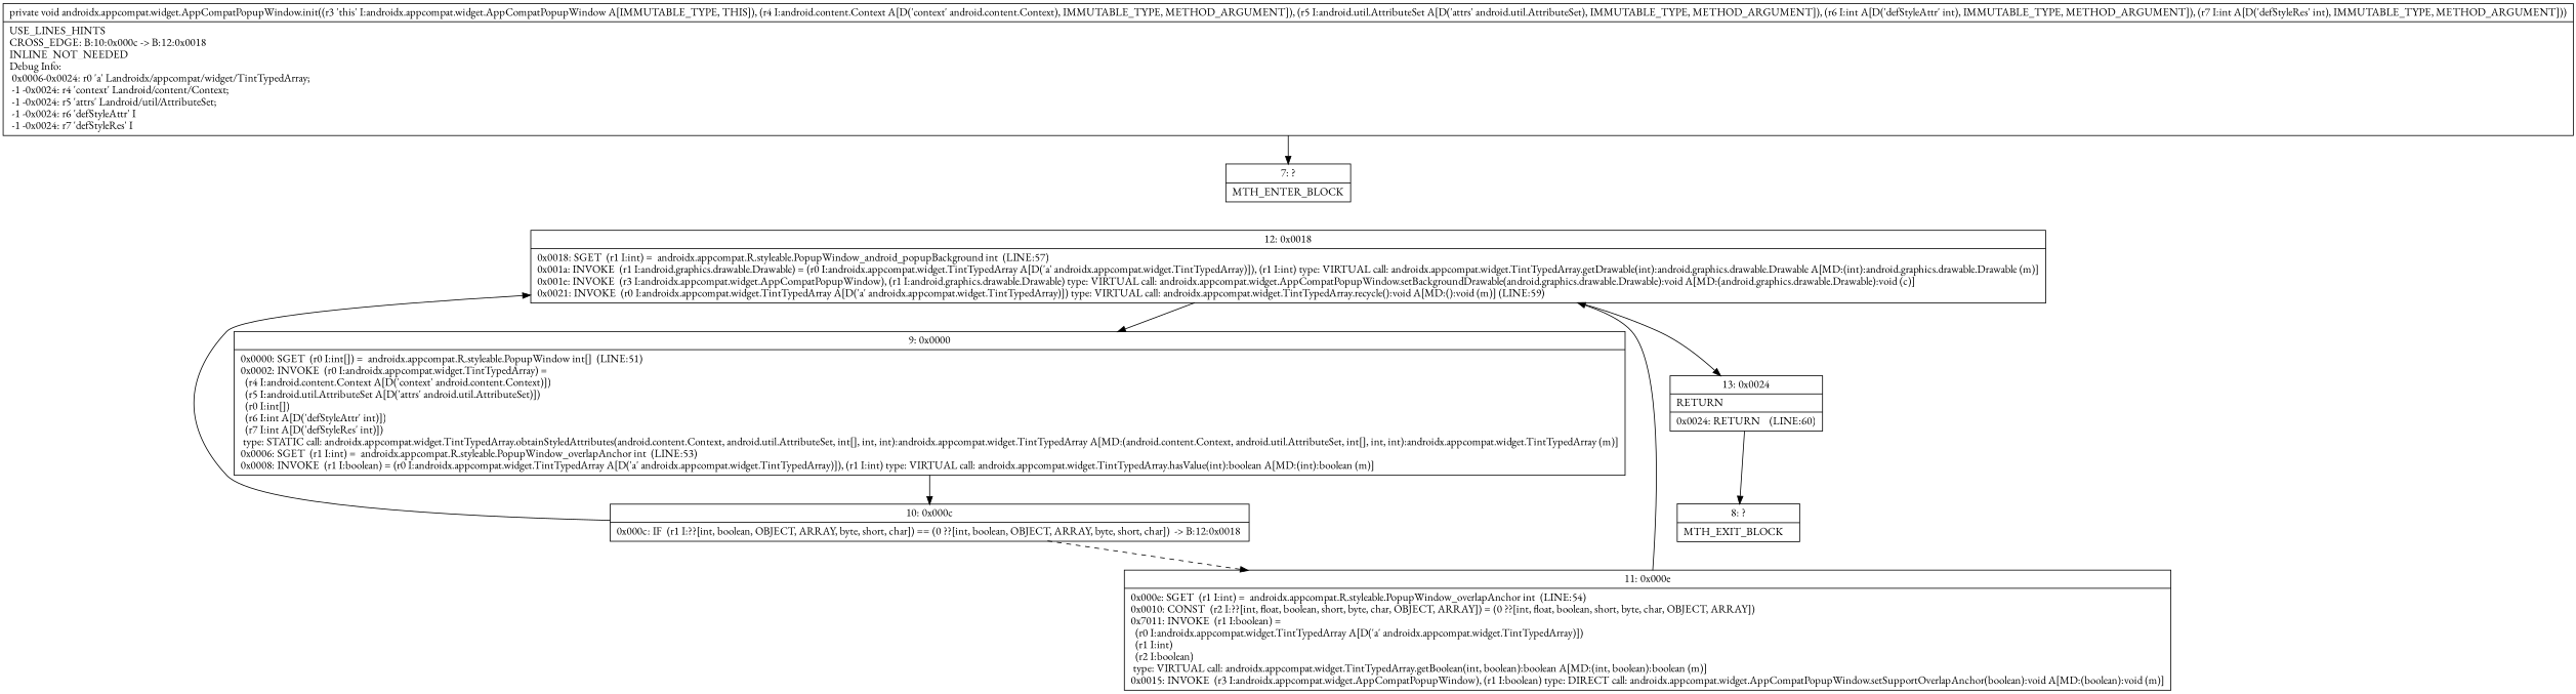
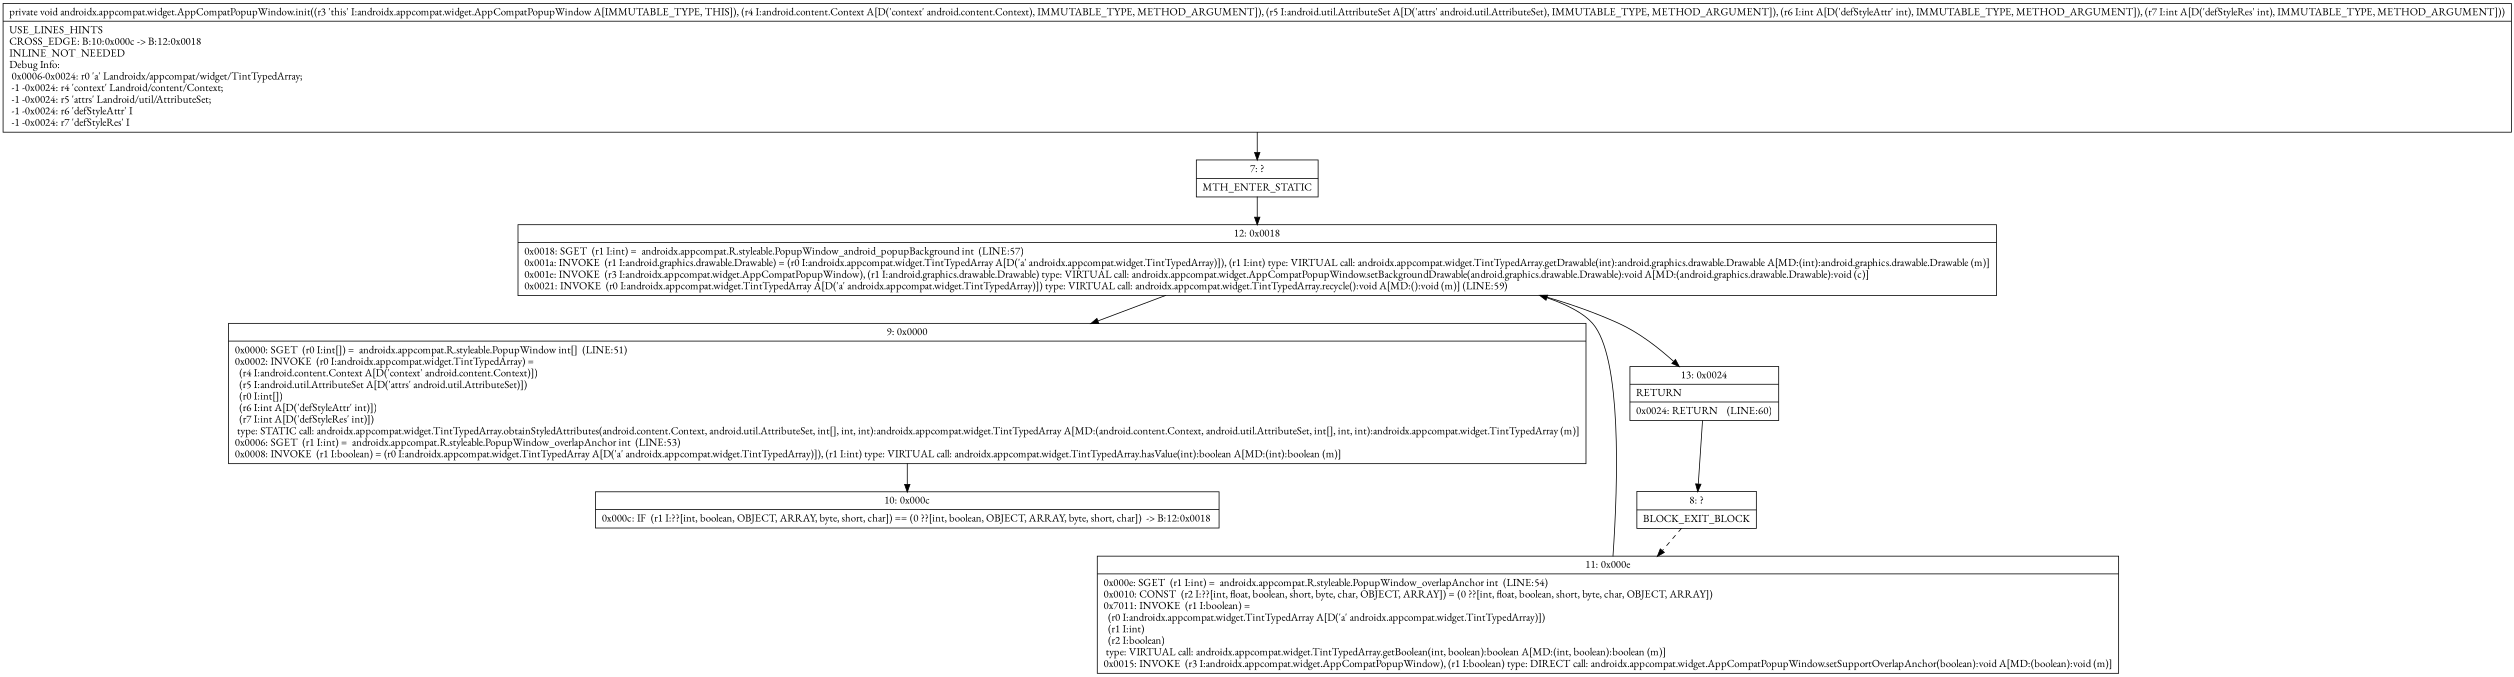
  digraph {
    fontname="EB Garamond"
    node [fontname="EB Garamond" shape=record]
    edge [fontname="EB Garamond"]
-   n1 [label="{7\:\ ?|MTH_ENTER_BLOCK\l}"]
+   n1 [label="{7\:\ ?|MTH_ENTER_STATIC\l}"]
    n2 [label="{9\:\ 0x0000|0x0000: SGET  (r0 I:int[]) =  androidx.appcompat.R.styleable.PopupWindow int[]  (LINE:51)\l0x0002: INVOKE  (r0 I:androidx.appcompat.widget.TintTypedArray) = \l  (r4 I:android.content.Context A[D('context' android.content.Context)])\l  (r5 I:android.util.AttributeSet A[D('attrs' android.util.AttributeSet)])\l  (r0 I:int[])\l  (r6 I:int A[D('defStyleAttr' int)])\l  (r7 I:int A[D('defStyleRes' int)])\l type: STATIC call: androidx.appcompat.widget.TintTypedArray.obtainStyledAttributes(android.content.Context, android.util.AttributeSet, int[], int, int):androidx.appcompat.widget.TintTypedArray A[MD:(android.content.Context, android.util.AttributeSet, int[], int, int):androidx.appcompat.widget.TintTypedArray (m)]\l0x0006: SGET  (r1 I:int) =  androidx.appcompat.R.styleable.PopupWindow_overlapAnchor int  (LINE:53)\l0x0008: INVOKE  (r1 I:boolean) = (r0 I:androidx.appcompat.widget.TintTypedArray A[D('a' androidx.appcompat.widget.TintTypedArray)]), (r1 I:int) type: VIRTUAL call: androidx.appcompat.widget.TintTypedArray.hasValue(int):boolean A[MD:(int):boolean (m)]\l}"]
    n3 [label="{10\:\ 0x000c|0x000c: IF  (r1 I:??[int, boolean, OBJECT, ARRAY, byte, short, char]) == (0 ??[int, boolean, OBJECT, ARRAY, byte, short, char])  \-\> B:12:0x0018 \l}"]
    n4 [label="{11\:\ 0x000e|0x000e: SGET  (r1 I:int) =  androidx.appcompat.R.styleable.PopupWindow_overlapAnchor int  (LINE:54)\l0x0010: CONST  (r2 I:??[int, float, boolean, short, byte, char, OBJECT, ARRAY]) = (0 ??[int, float, boolean, short, byte, char, OBJECT, ARRAY]) \l0x7011: INVOKE  (r1 I:boolean) = \l  (r0 I:androidx.appcompat.widget.TintTypedArray A[D('a' androidx.appcompat.widget.TintTypedArray)])\l  (r1 I:int)\l  (r2 I:boolean)\l type: VIRTUAL call: androidx.appcompat.widget.TintTypedArray.getBoolean(int, boolean):boolean A[MD:(int, boolean):boolean (m)]\l0x0015: INVOKE  (r3 I:androidx.appcompat.widget.AppCompatPopupWindow), (r1 I:boolean) type: DIRECT call: androidx.appcompat.widget.AppCompatPopupWindow.setSupportOverlapAnchor(boolean):void A[MD:(boolean):void (m)]\l}"]
    n5 [label="{12\:\ 0x0018|0x0018: SGET  (r1 I:int) =  androidx.appcompat.R.styleable.PopupWindow_android_popupBackground int  (LINE:57)\l0x001a: INVOKE  (r1 I:android.graphics.drawable.Drawable) = (r0 I:androidx.appcompat.widget.TintTypedArray A[D('a' androidx.appcompat.widget.TintTypedArray)]), (r1 I:int) type: VIRTUAL call: androidx.appcompat.widget.TintTypedArray.getDrawable(int):android.graphics.drawable.Drawable A[MD:(int):android.graphics.drawable.Drawable (m)]\l0x001e: INVOKE  (r3 I:androidx.appcompat.widget.AppCompatPopupWindow), (r1 I:android.graphics.drawable.Drawable) type: VIRTUAL call: androidx.appcompat.widget.AppCompatPopupWindow.setBackgroundDrawable(android.graphics.drawable.Drawable):void A[MD:(android.graphics.drawable.Drawable):void (c)]\l0x0021: INVOKE  (r0 I:androidx.appcompat.widget.TintTypedArray A[D('a' androidx.appcompat.widget.TintTypedArray)]) type: VIRTUAL call: androidx.appcompat.widget.TintTypedArray.recycle():void A[MD:():void (m)] (LINE:59)\l}"]
    n6 [label="{13\:\ 0x0024|RETURN\l|0x0024: RETURN    (LINE:60)\l}"]
-   n7 [label="{8\:\ ?|MTH_EXIT_BLOCK\l}"]
+   n7 [label="{8\:\ ?|BLOCK_EXIT_BLOCK\l}"]
    n8 [label="{private void androidx.appcompat.widget.AppCompatPopupWindow.init((r3 'this' I:androidx.appcompat.widget.AppCompatPopupWindow A[IMMUTABLE_TYPE, THIS]), (r4 I:android.content.Context A[D('context' android.content.Context), IMMUTABLE_TYPE, METHOD_ARGUMENT]), (r5 I:android.util.AttributeSet A[D('attrs' android.util.AttributeSet), IMMUTABLE_TYPE, METHOD_ARGUMENT]), (r6 I:int A[D('defStyleAttr' int), IMMUTABLE_TYPE, METHOD_ARGUMENT]), (r7 I:int A[D('defStyleRes' int), IMMUTABLE_TYPE, METHOD_ARGUMENT]))  | USE_LINES_HINTS\lCROSS_EDGE: B:10:0x000c \-\> B:12:0x0018\lINLINE_NOT_NEEDED\lDebug Info:\l  0x0006\-0x0024: r0 'a' Landroidx\/appcompat\/widget\/TintTypedArray;\l  \-1 \-0x0024: r4 'context' Landroid\/content\/Context;\l  \-1 \-0x0024: r5 'attrs' Landroid\/util\/AttributeSet;\l  \-1 \-0x0024: r6 'defStyleAttr' I\l  \-1 \-0x0024: r7 'defStyleRes' I\l}"]
    n2 -> n3
-   n3 -> n4 [style=dashed]
-   n3 -> n5
+   n7 -> n4 [style=dashed]
+   n1 -> n5
    n4 -> n5
    n5 -> n2
    n5 -> n6
    n6 -> n7
    n8 -> n1
  }
